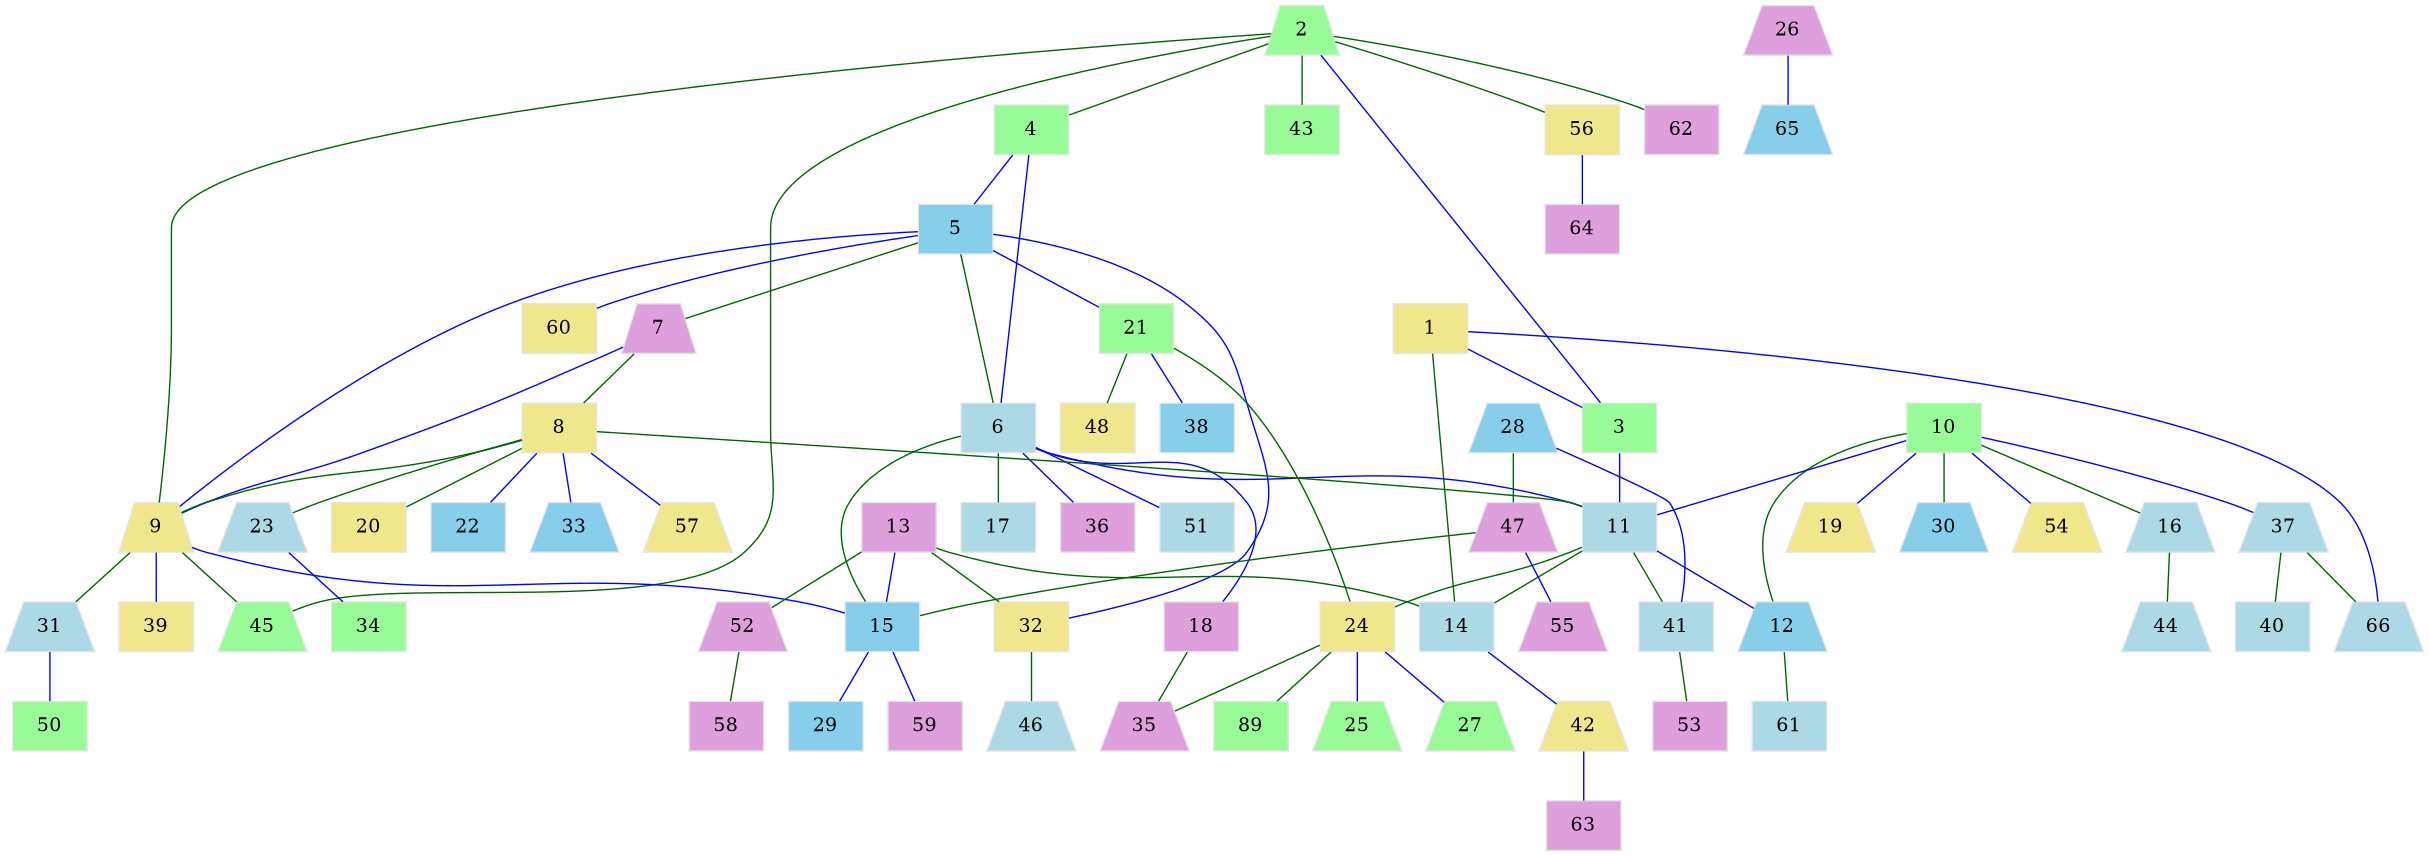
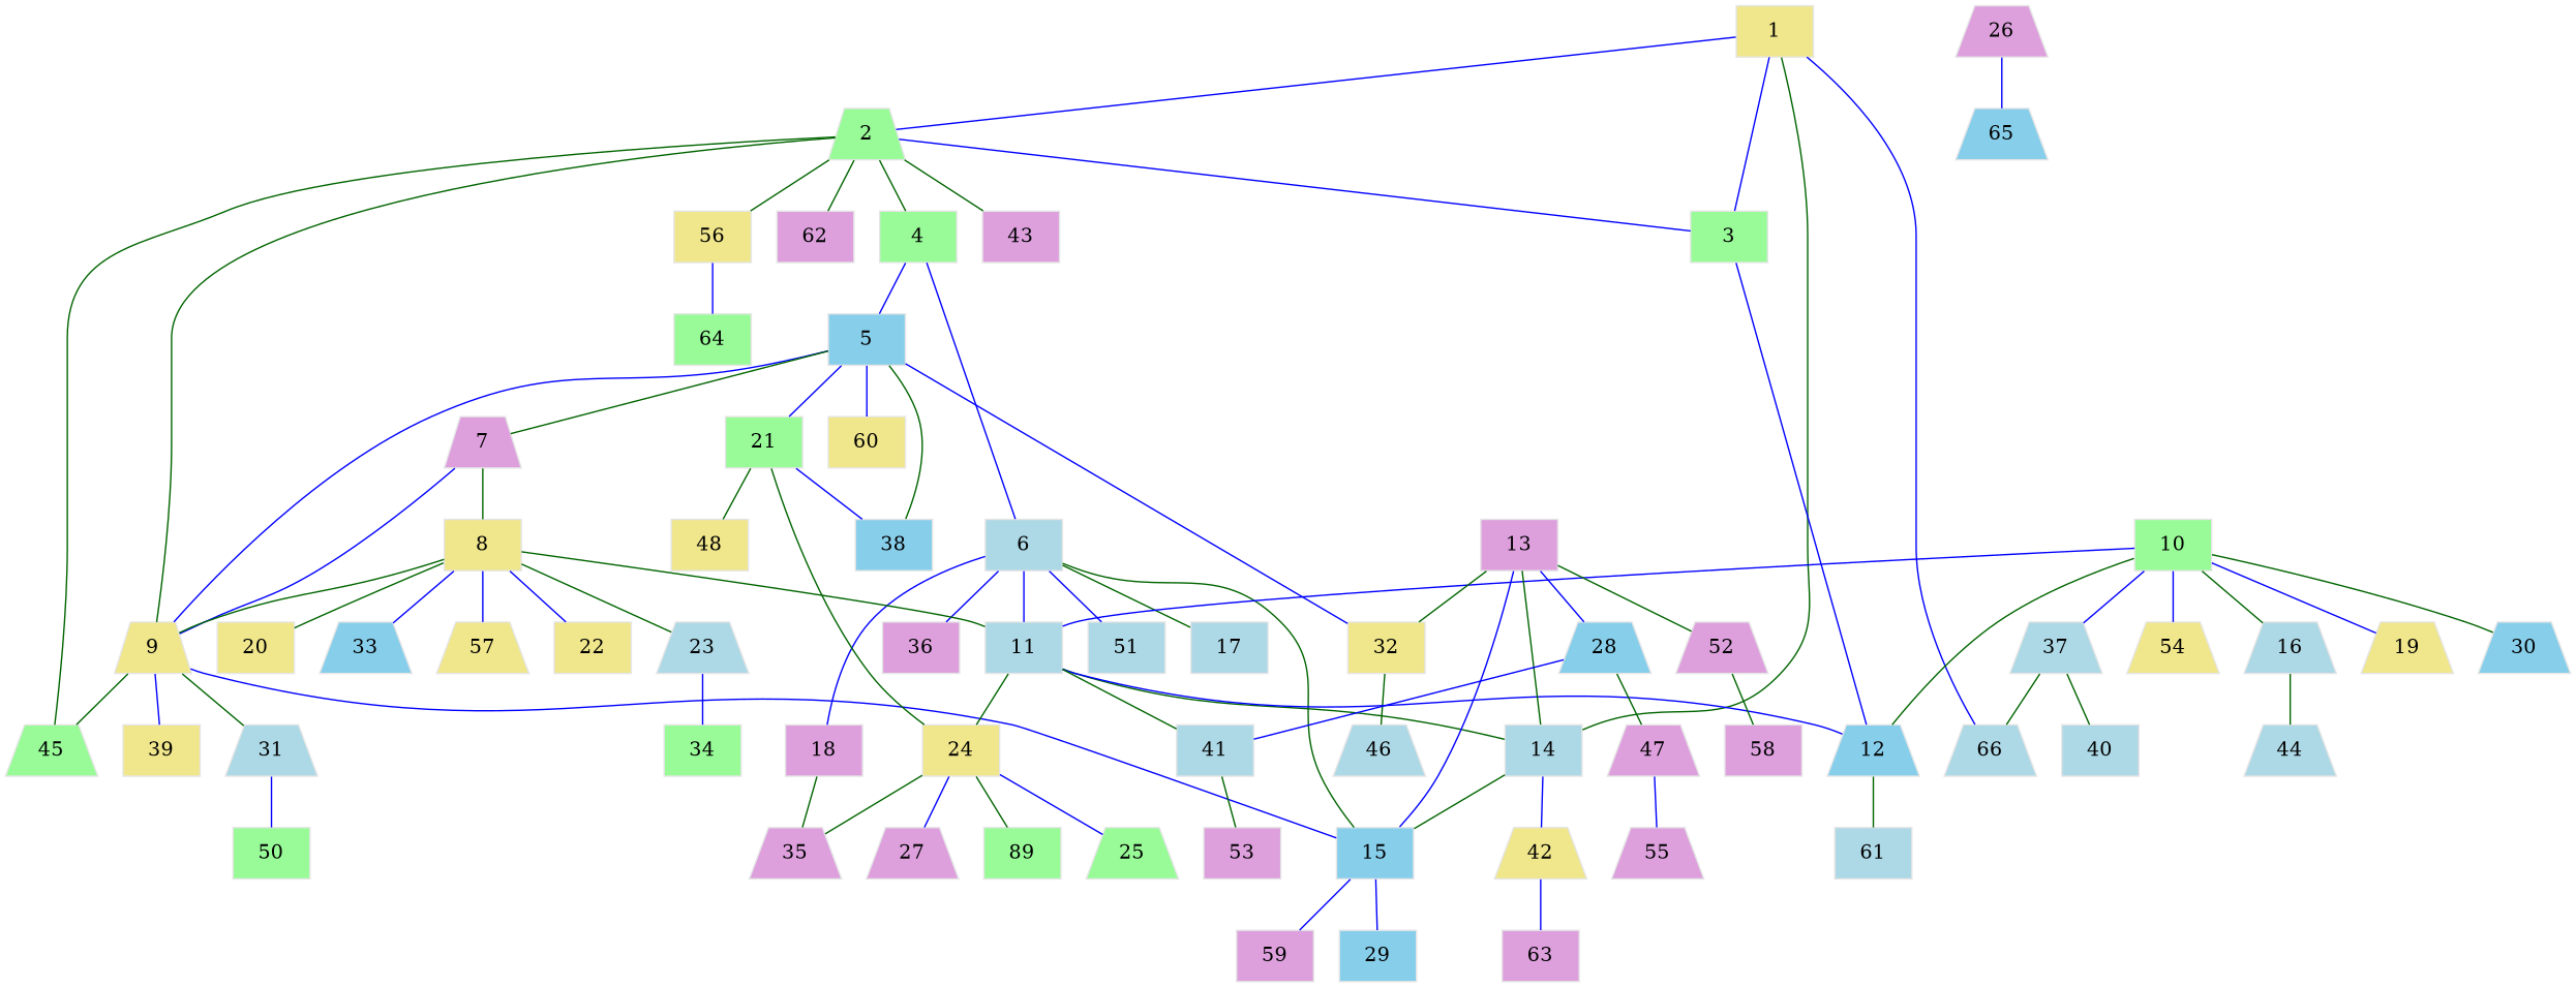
  graph {
    node [color=gray90 fillcolor=plum shape=box style=filled]
    edge [color=blue]
    1 [fillcolor=khaki]
    2 [fillcolor=palegreen shape=trapezium]
    3 [fillcolor=palegreen]
    14 [fillcolor=lightblue]
    66 [fillcolor=lightblue shape=trapezium]
    4 [fillcolor=palegreen]
    9 [fillcolor=khaki shape=trapezium]
-   43 [fillcolor=palegreen]
+   43
    45 [fillcolor=palegreen shape=trapezium]
    56 [fillcolor=khaki]
    62
    12 [fillcolor=skyblue shape=trapezium]
    15 [fillcolor=skyblue]
    42 [fillcolor=khaki shape=trapezium]
    5 [fillcolor=skyblue]
    6 [fillcolor=lightblue]
    31 [fillcolor=lightblue shape=trapezium]
    39 [fillcolor=khaki]
-   64
+   64 [fillcolor=palegreen]
    61 [fillcolor=lightblue]
    7 [shape=trapezium]
    21 [fillcolor=palegreen]
    32 [fillcolor=khaki]
    60 [fillcolor=khaki]
    11 [fillcolor=lightblue]
    17 [fillcolor=lightblue]
    18
    36
    51 [fillcolor=lightblue]
    8 [fillcolor=khaki]
    24 [fillcolor=khaki]
    38 [fillcolor=skyblue]
    48 [fillcolor=khaki]
    26 [shape=trapezium]
    65 [fillcolor=skyblue shape=trapezium]
    46 [fillcolor=lightblue shape=trapezium]
    41 [fillcolor=lightblue]
    29 [fillcolor=skyblue]
    59
    35 [shape=trapezium]
    20 [fillcolor=khaki]
-   22 [fillcolor=skyblue]
+   22 [fillcolor=khaki]
    23 [fillcolor=lightblue shape=trapezium]
    33 [fillcolor=skyblue shape=trapezium]
    57 [fillcolor=khaki shape=trapezium]
    34 [fillcolor=palegreen]
    50 [fillcolor=palegreen]
    10 [fillcolor=palegreen]
    16 [fillcolor=lightblue shape=trapezium]
    19 [fillcolor=khaki shape=trapezium]
    30 [fillcolor=skyblue shape=trapezium]
    37 [fillcolor=lightblue shape=trapezium]
    54 [fillcolor=khaki shape=trapezium]
    44 [fillcolor=lightblue shape=trapezium]
    40 [fillcolor=lightblue]
    25 [fillcolor=palegreen shape=trapezium]
-   27 [fillcolor=palegreen shape=trapezium]
+   27 [shape=trapezium]
    n58 [fillcolor=palegreen label=89]
    53
    13
    28 [fillcolor=skyblue shape=trapezium]
    52 [shape=trapezium]
    47 [shape=trapezium]
    58
    63
    55 [shape=trapezium]
+   1 -- 2
    1 -- 3
    1 -- 14 [color=darkgreen]
    1 -- 66
    2 -- 3
    2 -- 4 [color=darkgreen]
    2 -- 9 [color=darkgreen]
    2 -- 43 [color=darkgreen]
    2 -- 45 [color=darkgreen]
    2 -- 56 [color=darkgreen]
    2 -- 62 [color=darkgreen]
-   3 -- 11
-   47 -- 15 [color=darkgreen]
+   3 -- 12
+   14 -- 15 [color=darkgreen]
    14 -- 42
    4 -- 5
    4 -- 6
    9 -- 45 [color=darkgreen]
    9 -- 15
    9 -- 31 [color=darkgreen]
    9 -- 39
    56 -- 64
    12 -- 61 [color=darkgreen]
    15 -- 29
    15 -- 59
    42 -- 63
    5 -- 9
-   5 -- 6 [color=darkgreen]
+   5 -- 38 [color=darkgreen]
    5 -- 7 [color=darkgreen]
    5 -- 21
    5 -- 32
    5 -- 60
    6 -- 15 [color=darkgreen]
    6 -- 11
    6 -- 17 [color=darkgreen]
    6 -- 18
    6 -- 36
    6 -- 51
    31 -- 50
    7 -- 9
    7 -- 8 [color=darkgreen]
    21 -- 24 [color=darkgreen]
    21 -- 38
    21 -- 48 [color=darkgreen]
    32 -- 46 [color=darkgreen]
    11 -- 14 [color=darkgreen]
    11 -- 12
    11 -- 24 [color=darkgreen]
    11 -- 41 [color=darkgreen]
    18 -- 35 [color=darkgreen]
    8 -- 9 [color=darkgreen]
    8 -- 11 [color=darkgreen]
    8 -- 20 [color=darkgreen]
    8 -- 22
    8 -- 23 [color=darkgreen]
    8 -- 33
    8 -- 57
    24 -- 35 [color=darkgreen]
    24 -- 25
    24 -- 27
    24 -- n58 [color=darkgreen]
    26 -- 65
    41 -- 53 [color=darkgreen]
    23 -- 34
    10 -- 12 [color=darkgreen]
    10 -- 11
    10 -- 16 [color=darkgreen]
    10 -- 19
    10 -- 30 [color=darkgreen]
    10 -- 37
    10 -- 54
    16 -- 44 [color=darkgreen]
    37 -- 66 [color=darkgreen]
    37 -- 40 [color=darkgreen]
    13 -- 14 [color=darkgreen]
    13 -- 15
    13 -- 32 [color=darkgreen]
+   13 -- 28
    13 -- 52 [color=darkgreen]
    28 -- 41
    28 -- 47 [color=darkgreen]
    52 -- 58 [color=darkgreen]
    47 -- 55
  }
